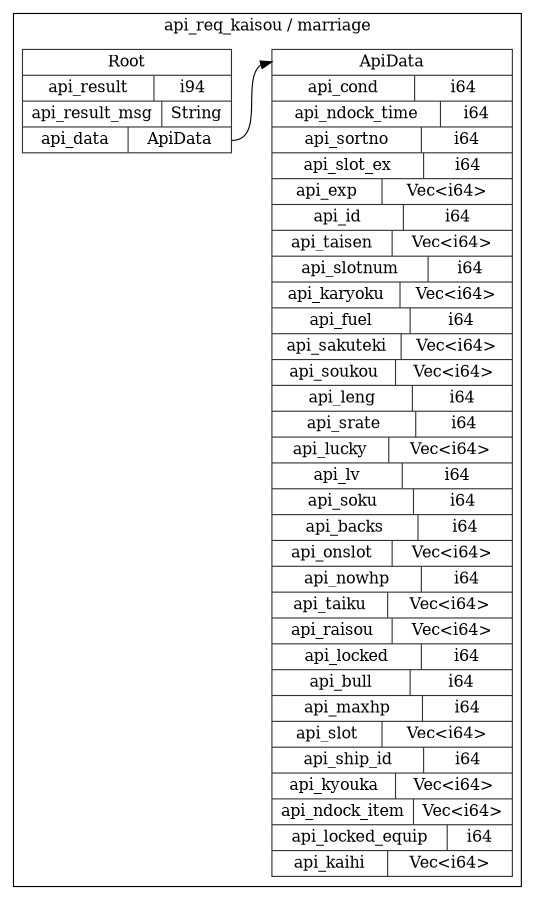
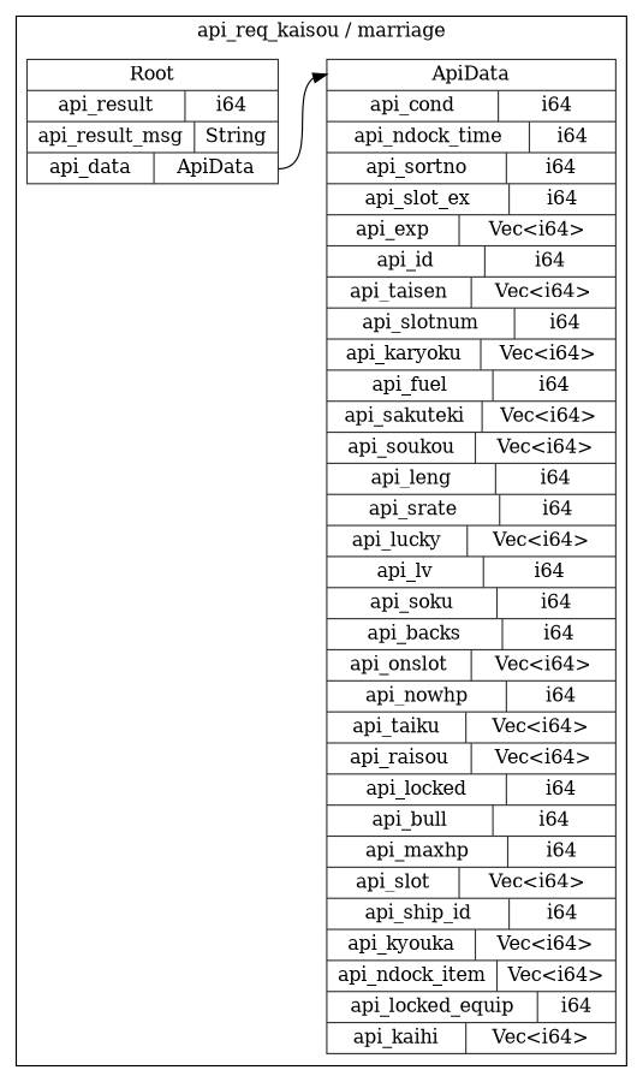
  digraph {
    rankdir=LR
    node [color=gray20 shape=record style=solid]
-   n1 [label="<Root> Root  | { api_result | <api_result> i94 } | { api_result_msg | <api_result_msg> String } | { api_data | <api_data> ApiData }"]
+   n1 [label="<Root> Root  | { api_result | <api_result> i64 } | { api_result_msg | <api_result_msg> String } | { api_data | <api_data> ApiData }"]
    n2 [label="<ApiData> ApiData  | { api_cond | <api_cond> i64 } | { api_ndock_time | <api_ndock_time> i64 } | { api_sortno | <api_sortno> i64 } | { api_slot_ex | <api_slot_ex> i64 } | { api_exp | <api_exp> Vec\<i64\> } | { api_id | <api_id> i64 } | { api_taisen | <api_taisen> Vec\<i64\> } | { api_slotnum | <api_slotnum> i64 } | { api_karyoku | <api_karyoku> Vec\<i64\> } | { api_fuel | <api_fuel> i64 } | { api_sakuteki | <api_sakuteki> Vec\<i64\> } | { api_soukou | <api_soukou> Vec\<i64\> } | { api_leng | <api_leng> i64 } | { api_srate | <api_srate> i64 } | { api_lucky | <api_lucky> Vec\<i64\> } | { api_lv | <api_lv> i64 } | { api_soku | <api_soku> i64 } | { api_backs | <api_backs> i64 } | { api_onslot | <api_onslot> Vec\<i64\> } | { api_nowhp | <api_nowhp> i64 } | { api_taiku | <api_taiku> Vec\<i64\> } | { api_raisou | <api_raisou> Vec\<i64\> } | { api_locked | <api_locked> i64 } | { api_bull | <api_bull> i64 } | { api_maxhp | <api_maxhp> i64 } | { api_slot | <api_slot> Vec\<i64\> } | { api_ship_id | <api_ship_id> i64 } | { api_kyouka | <api_kyouka> Vec\<i64\> } | { api_ndock_item | <api_ndock_item> Vec\<i64\> } | { api_locked_equip | <api_locked_equip> i64 } | { api_kaihi | <api_kaihi> Vec\<i64\> }"]
    subgraph cluster_1 {
      label="api_req_kaisou / marriage"
      n1
      n2
    }
    n1 -> n2 [headport="ApiData:w" tailport="api_data:e"]
  }
